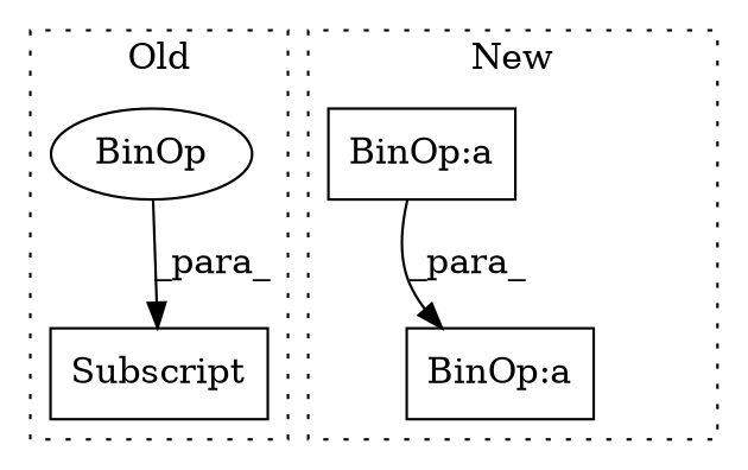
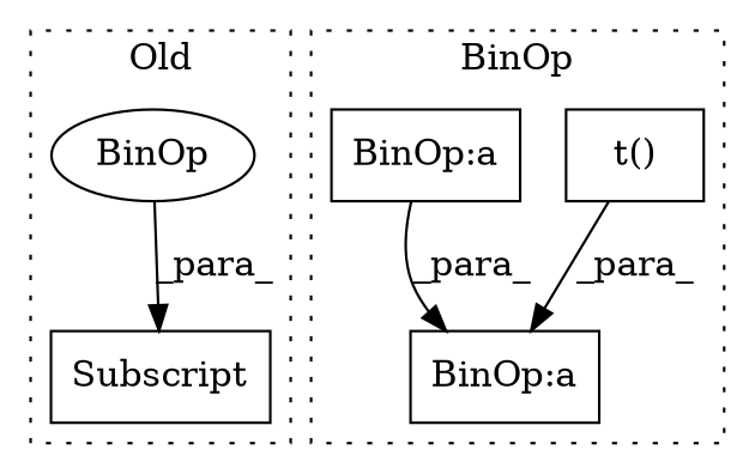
  digraph {
    node [a=82 l=3 shape=box]
    n1 [a=63 l="22,0" label=Subscript s="11264,0"]
    n2 [a=76 l=1 label=BinOp s=11284 shape=ellipse]
+   n3 [a=75 l=13 label="t()" s=12311]
    n4 [label="BinOp:a" s=12370]
    n5 [label="BinOp:a" s=12404]
    subgraph cluster_1 {
      label=Old
      style=dotted
      n1
      n2
    }
    subgraph cluster_2 {
-     label=New
+     label=BinOp
      style=dotted
+     n3
      n4
      n5
    }
    n2 -> n1 [label=_para_]
+   n3 -> n4 [label=_para_]
    n5 -> n4 [label=_para_]
  }
